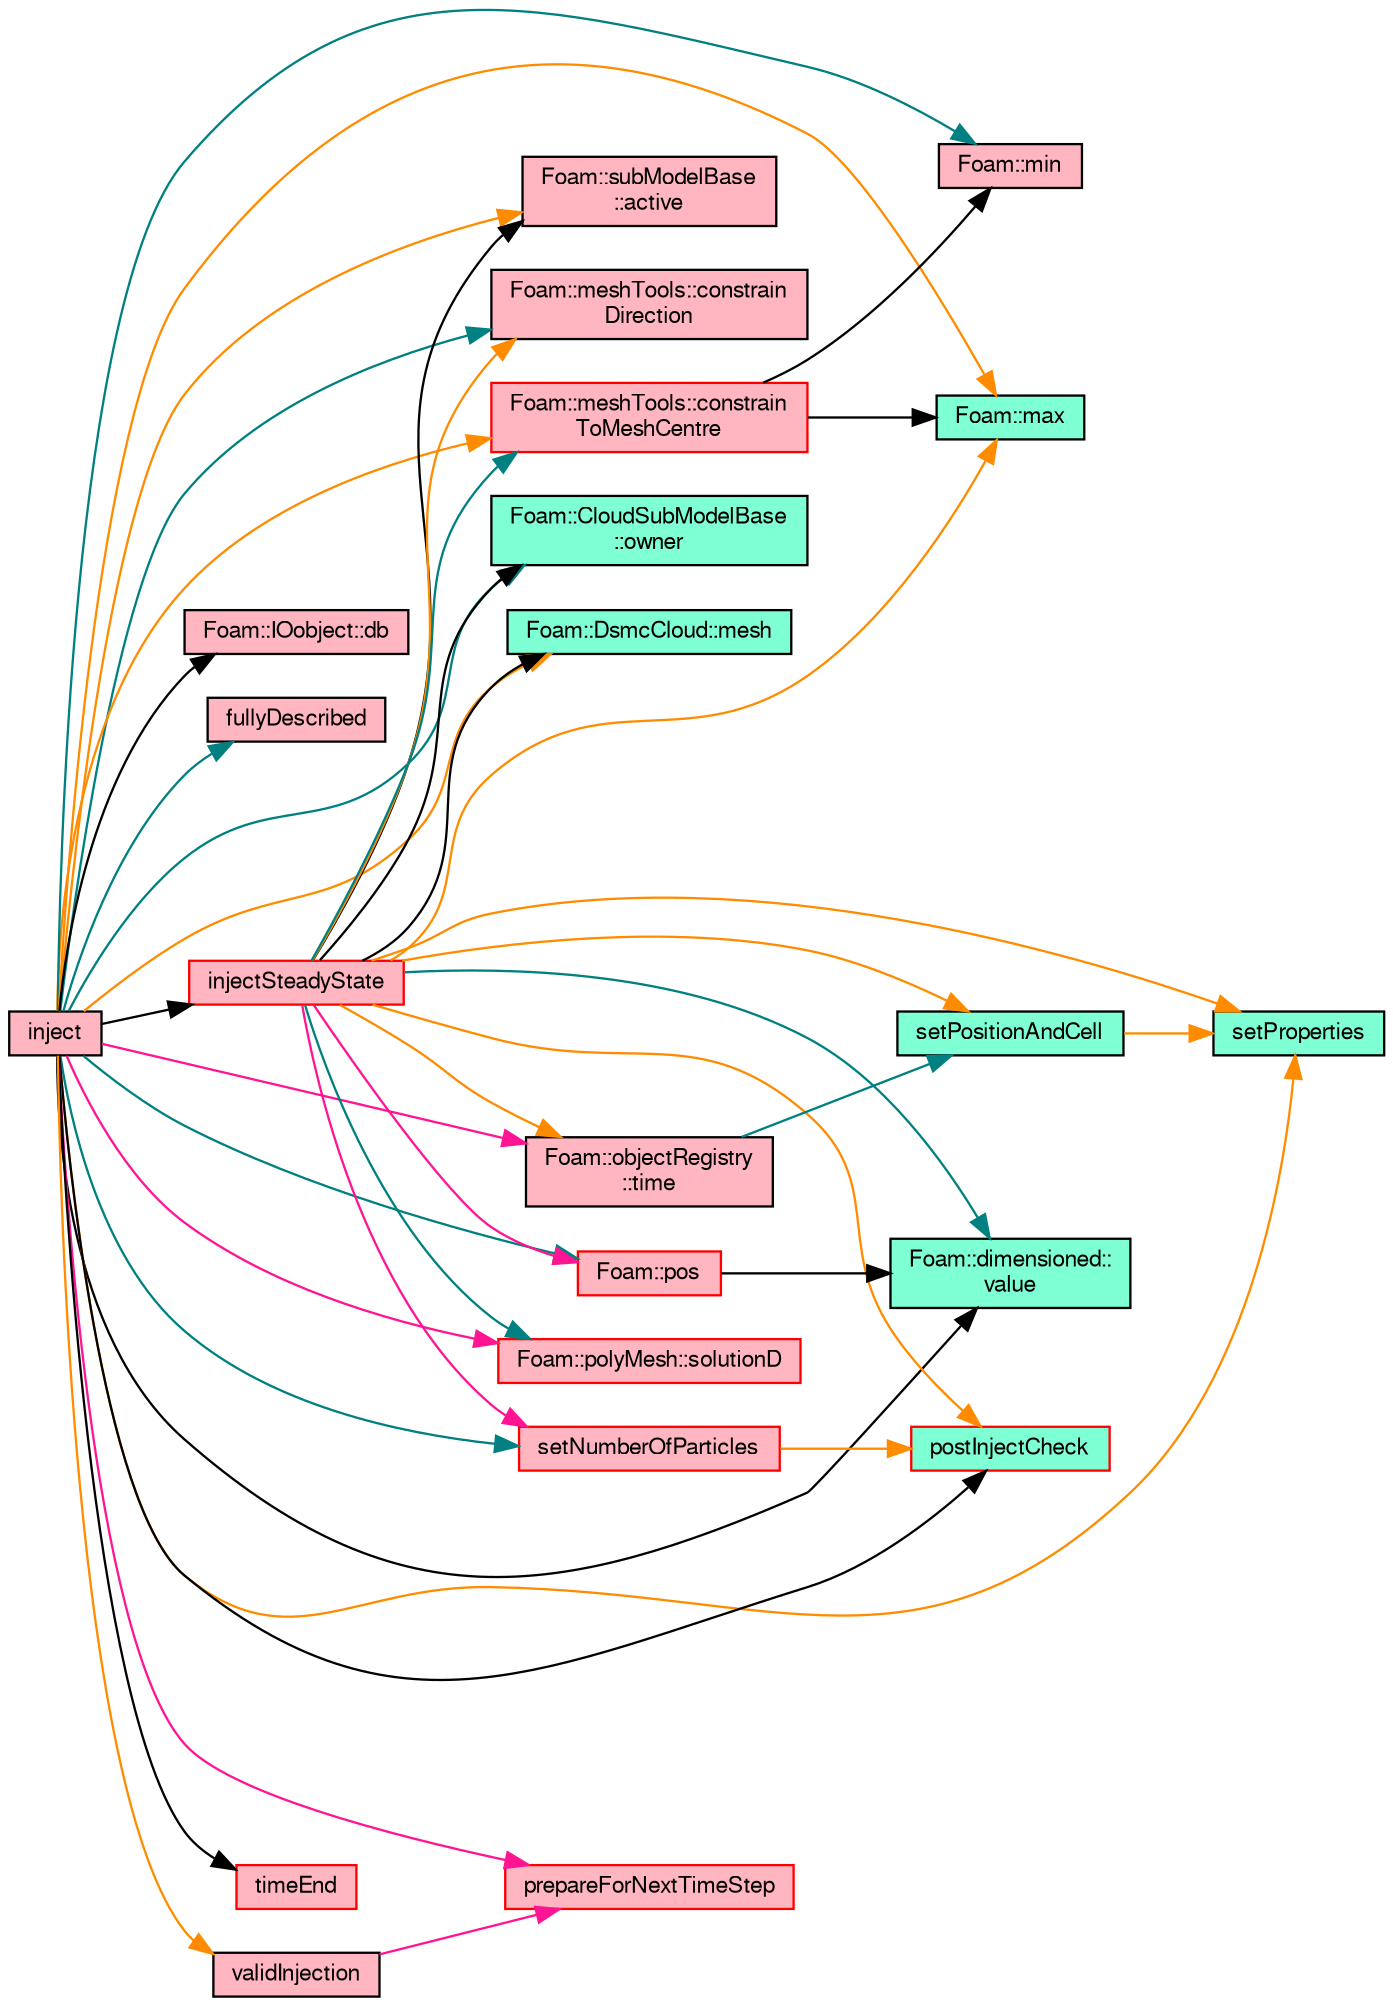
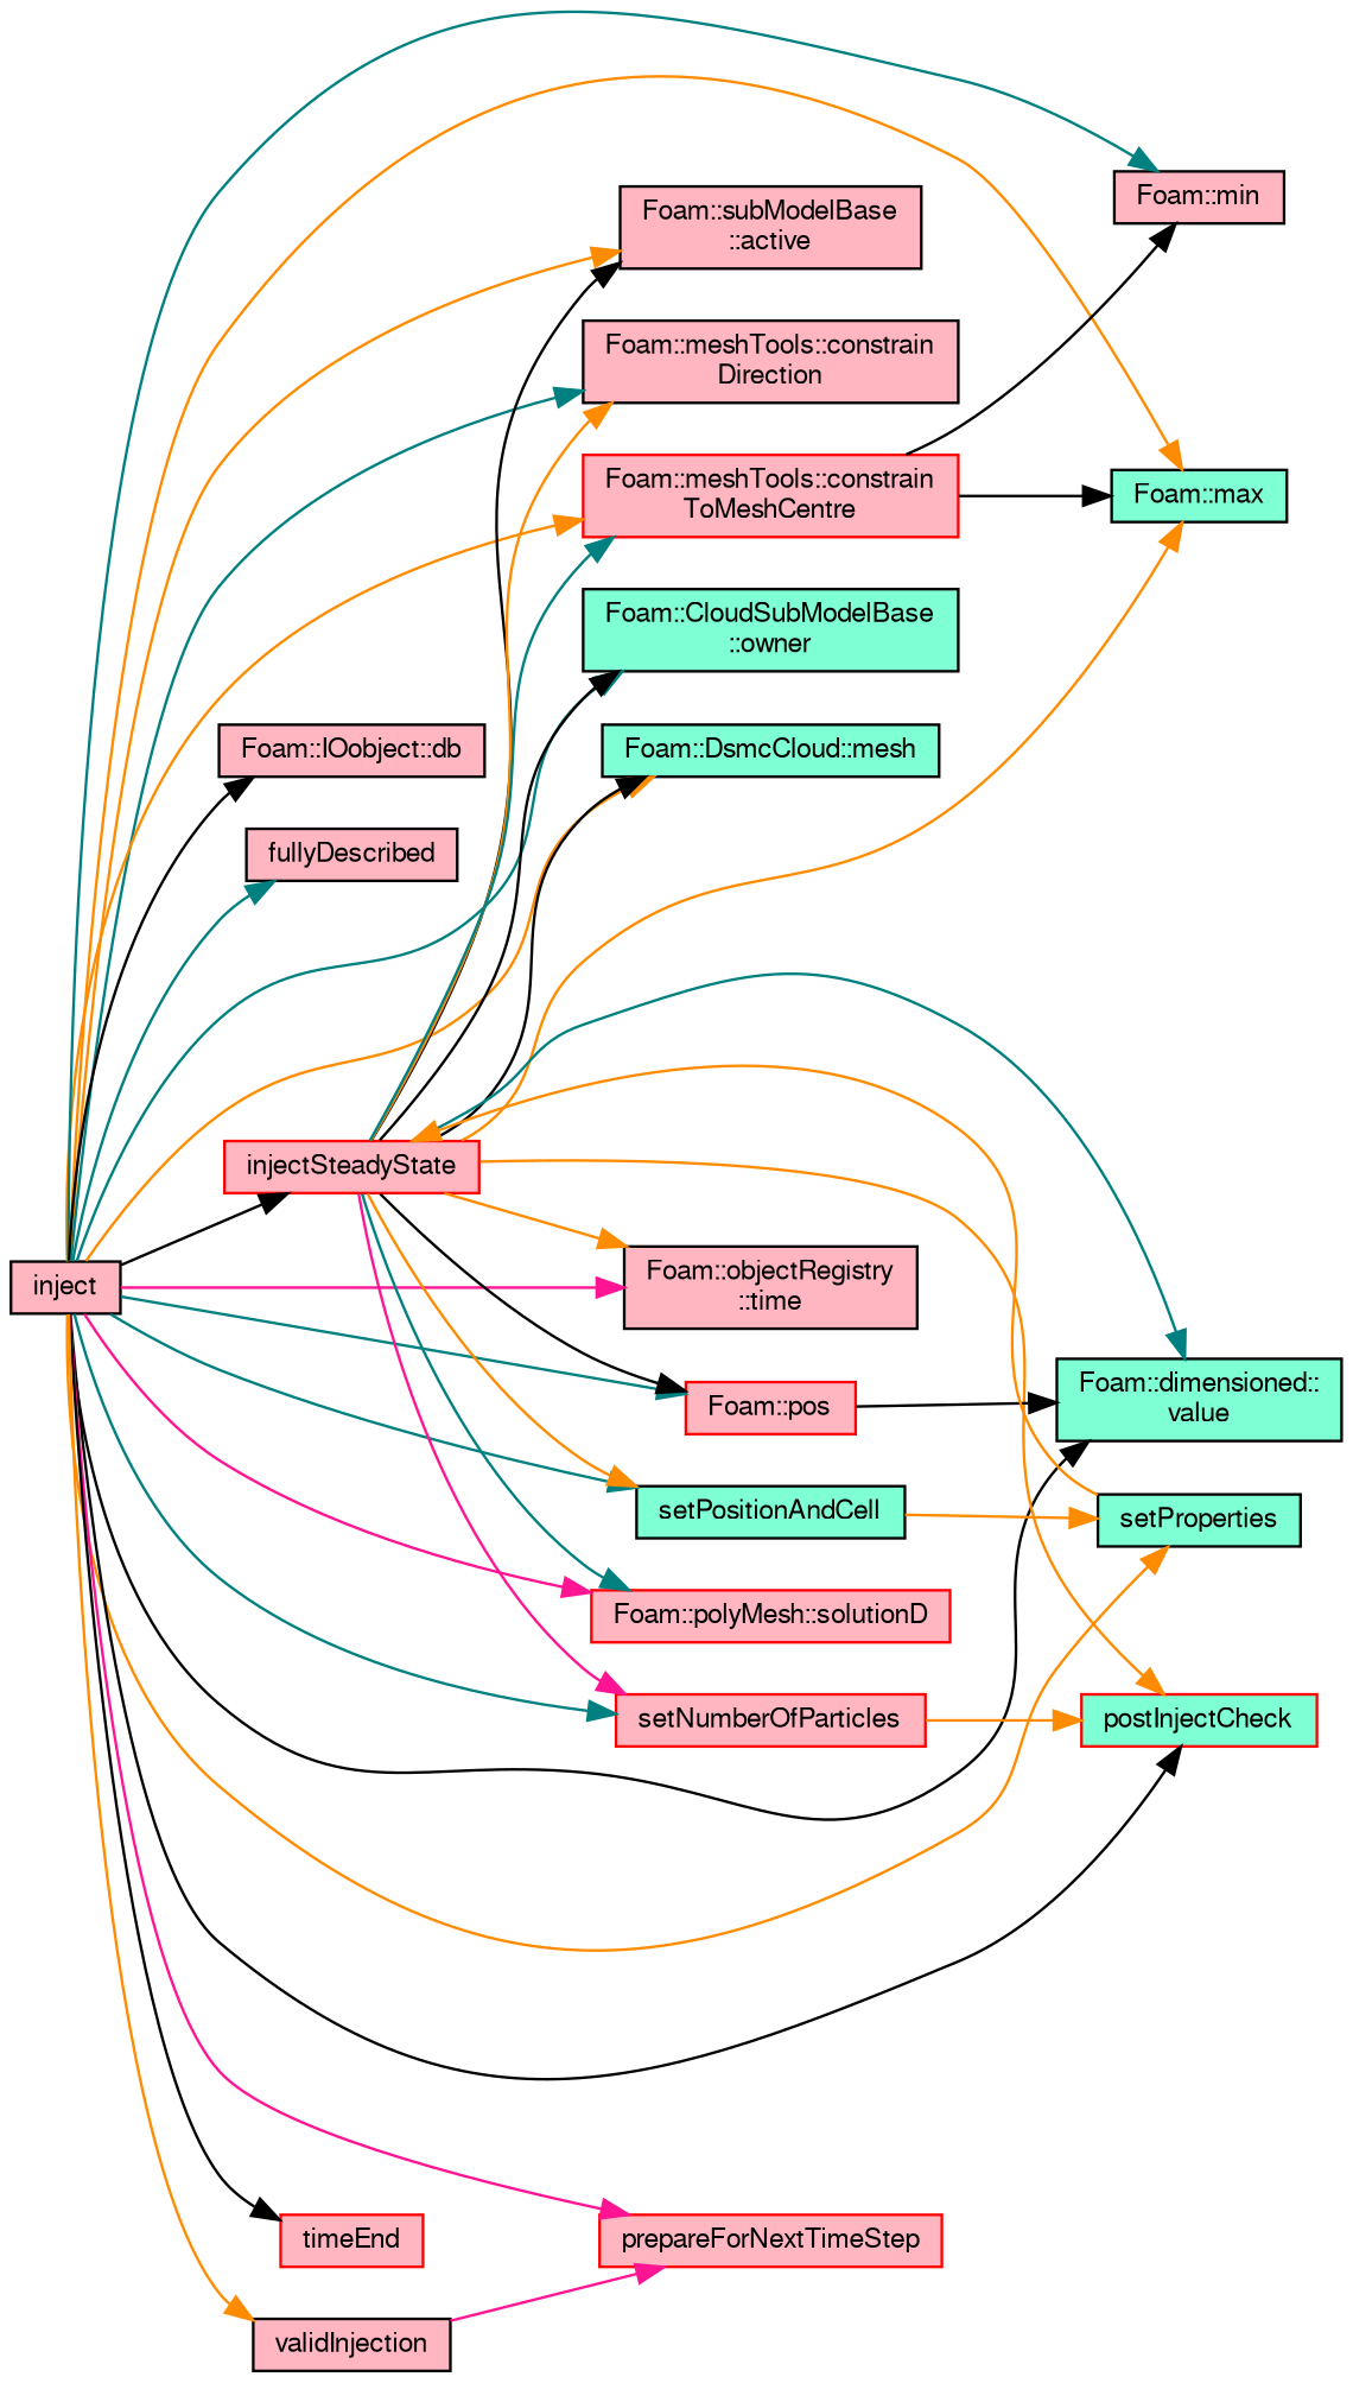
  digraph {
    rankdir=LR
    node [color=black fillcolor=lightpink fontname=FreeSans fontsize=10 shape=record style=filled]
    edge [color=darkorange fontname=FreeSans fontsize=10 labelfontname=FreeSans labelfontsize=10 style=solid]
    n1 [fontcolor=black height=0.2 label=inject width=0.4]
    n2 [height=0.2 label="Foam::subModelBase\l::active" width=0.4]
    n3 [height=0.2 label="Foam::meshTools::constrain\lDirection" width=0.4]
    n4 [color=red height=0.2 label="Foam::meshTools::constrain\lToMeshCentre" width=0.4]
    n5 [height=0.2 label="Foam::min" width=0.4]
    n6 [fillcolor=aquamarine height=0.2 label="Foam::max" width=0.4]
    n7 [height=0.2 label="Foam::IOobject::db" width=0.4]
    n8 [height=0.2 label=fullyDescribed width=0.4]
    n9 [color=red height=0.2 label=injectSteadyState width=0.4]
    n10 [fillcolor=aquamarine height=0.2 label="Foam::CloudSubModelBase\l::owner" width=0.4]
    n11 [fillcolor=aquamarine height=0.2 label="Foam::DsmcCloud::mesh" width=0.4]
    n12 [height=0.2 label="Foam::objectRegistry\l::time" width=0.4]
    n13 [fillcolor=aquamarine height=0.2 label="Foam::dimensioned::\lvalue" width=0.4]
    n14 [color=red height=0.2 label="Foam::pos" width=0.4]
    n15 [fillcolor=aquamarine height=0.2 label=setPositionAndCell width=0.4]
    n16 [fillcolor=aquamarine height=0.2 label=setProperties width=0.4]
    n17 [color=red height=0.2 label="Foam::polyMesh::solutionD" width=0.4]
    n18 [color=red height=0.2 label=setNumberOfParticles width=0.4]
    n19 [color=red fillcolor=aquamarine height=0.2 label=postInjectCheck width=0.4]
    n20 [color=red height=0.2 label=prepareForNextTimeStep width=0.4]
    n21 [color=red height=0.2 label=timeEnd width=0.4]
    n22 [height=0.2 label=validInjection width=0.4]
    n1 -> n2
    n1 -> n3 [color=teal]
    n1 -> n4
    n1 -> n5 [color=teal]
    n1 -> n6
    n1 -> n7 [color=black]
    n1 -> n8 [color=teal]
    n1 -> n9 [color=black]
    n1 -> n10 [color=teal]
    n1 -> n11
    n1 -> n12 [color=deeppink]
    n1 -> n13 [color=black]
    n1 -> n14 [color=teal]
-   n12 -> n15 [color=teal]
+   n1 -> n15 [color=teal]
    n1 -> n16
    n1 -> n17 [color=deeppink]
    n1 -> n18 [color=teal]
    n1 -> n19 [color=black]
    n1 -> n20 [color=deeppink]
    n1 -> n21 [color=black]
    n1 -> n22
    n4 -> n5 [color=black]
    n4 -> n6 [color=black]
    n9 -> n2 [color=black]
    n9 -> n3
    n9 -> n4 [color=teal]
    n9 -> n6
    n9 -> n10 [color=black]
    n9 -> n11 [color=black]
    n9 -> n12
    n9 -> n13 [color=teal]
-   n9 -> n14 [color=deeppink]
+   n9 -> n14 [color=black]
    n9 -> n15
-   n9 -> n16
+   n16 -> n9
    n9 -> n17 [color=teal]
    n9 -> n18 [color=deeppink]
    n9 -> n19
    n14 -> n13 [color=black]
    n15 -> n16
    n18 -> n19
    n22 -> n20 [color=deeppink]
  }
